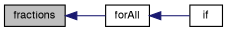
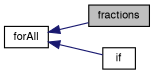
  digraph {
    rankdir=LR
    node [color=black fontname=FreeSans fontsize=10 shape=record]
    edge [color=midnightblue dir=back fontname=FreeSans fontsize=10 labelfontname=FreeSans labelfontsize=10 style=solid]
    n1 [fillcolor=grey75 fontcolor=black height=0.2 label=fractions style=filled width=0.4]
    n2 [height=0.2 label=forAll width=0.4]
    n3 [height=0.2 label=if width=0.4]
-   n1 -> n2
+   n2 -> n1
    n2 -> n3
  }
